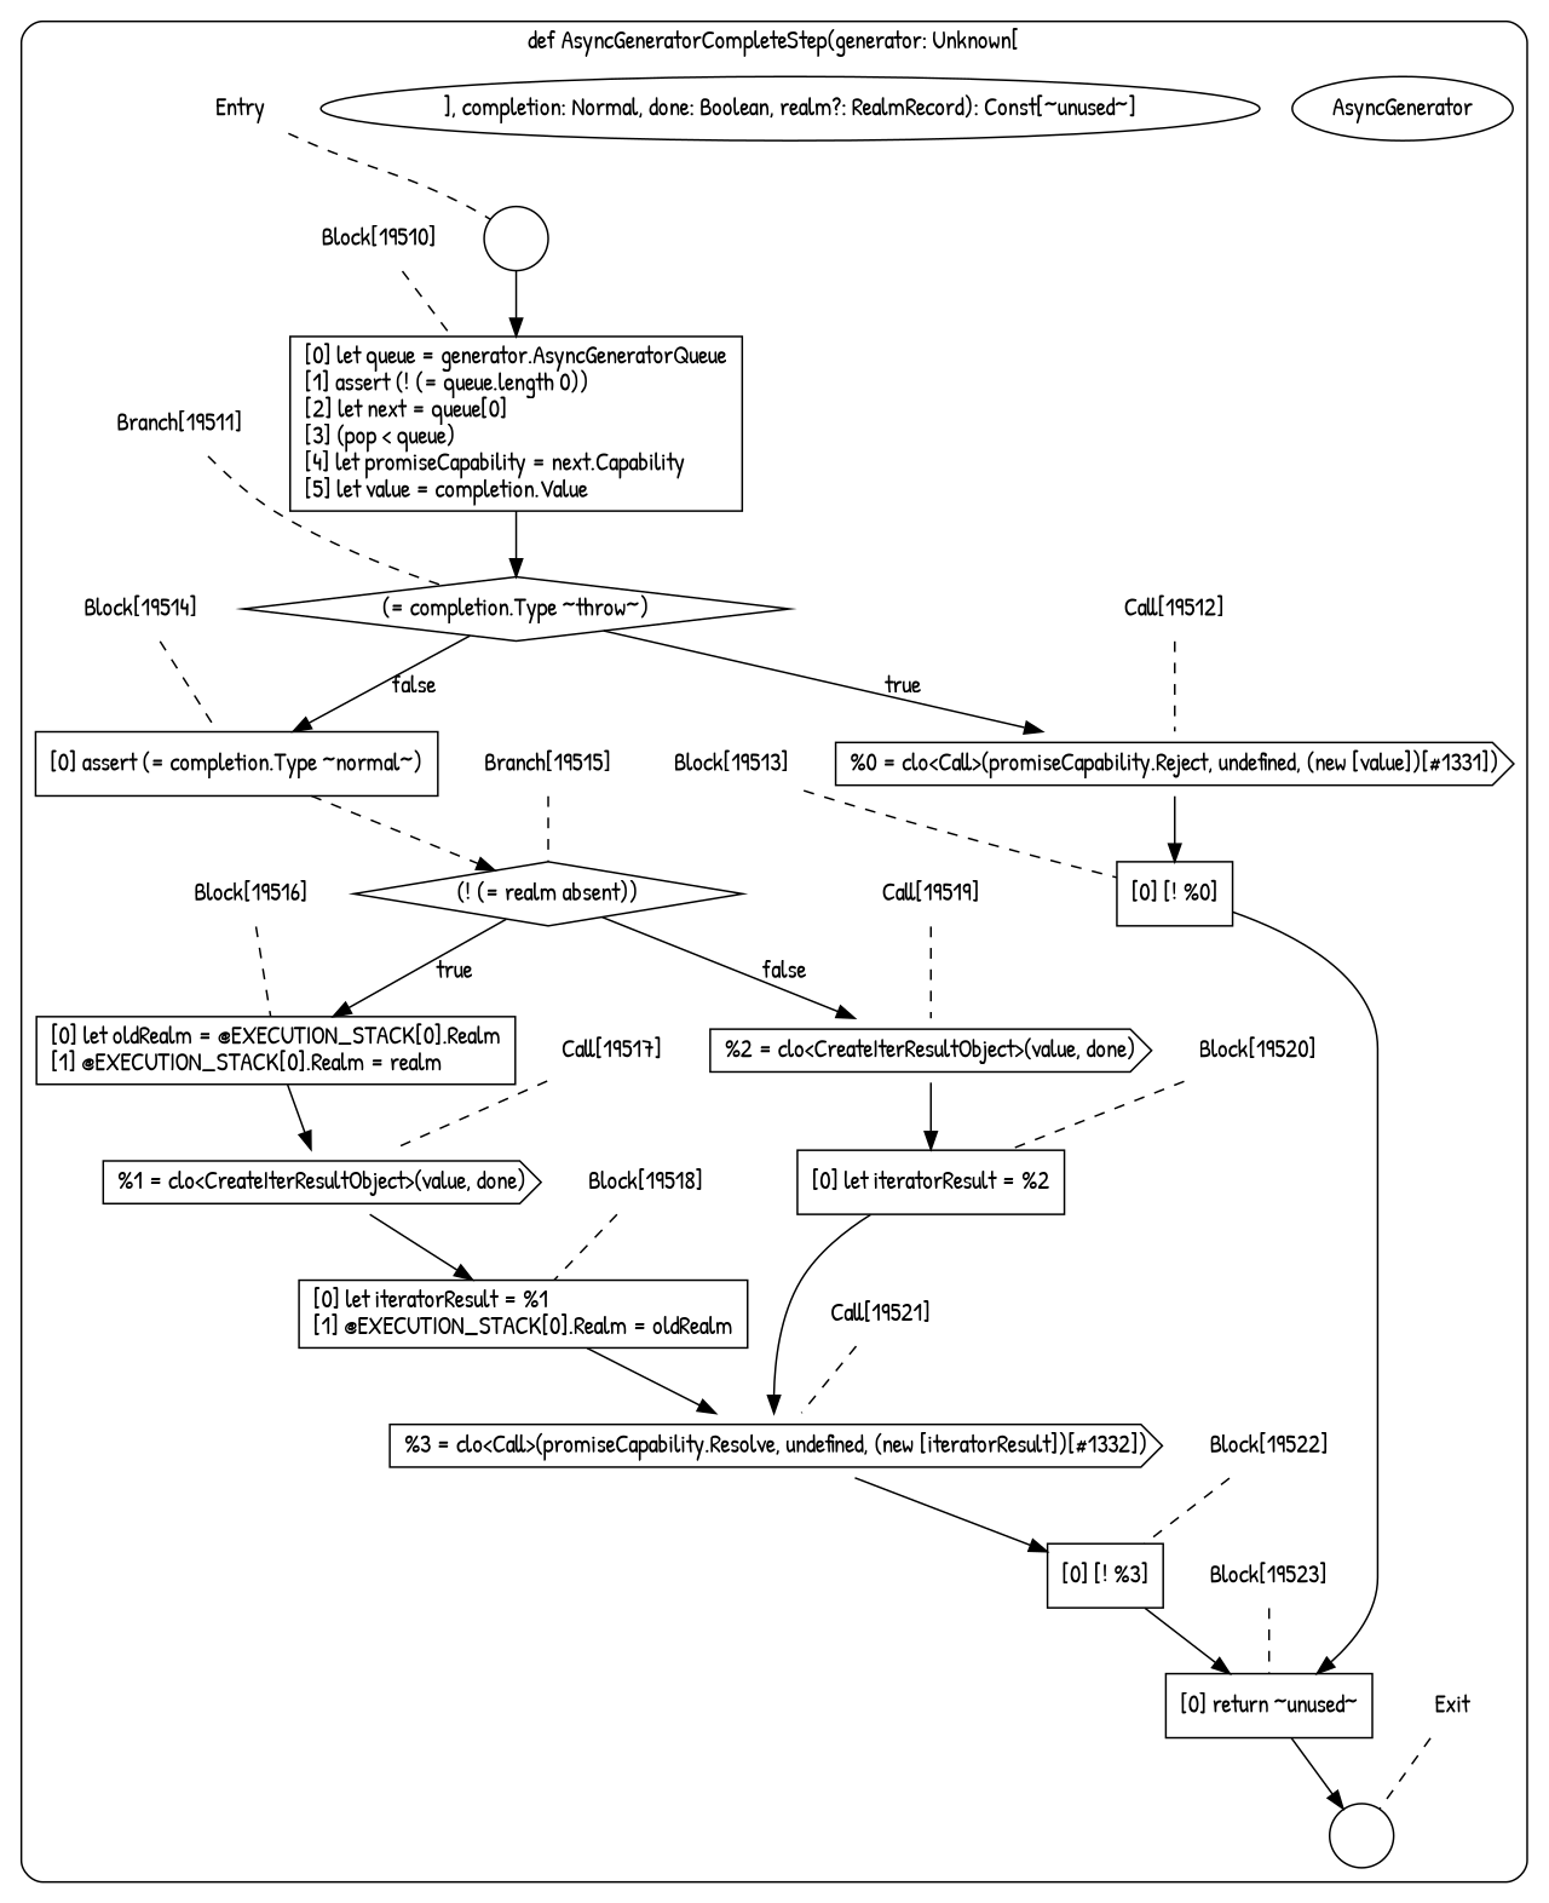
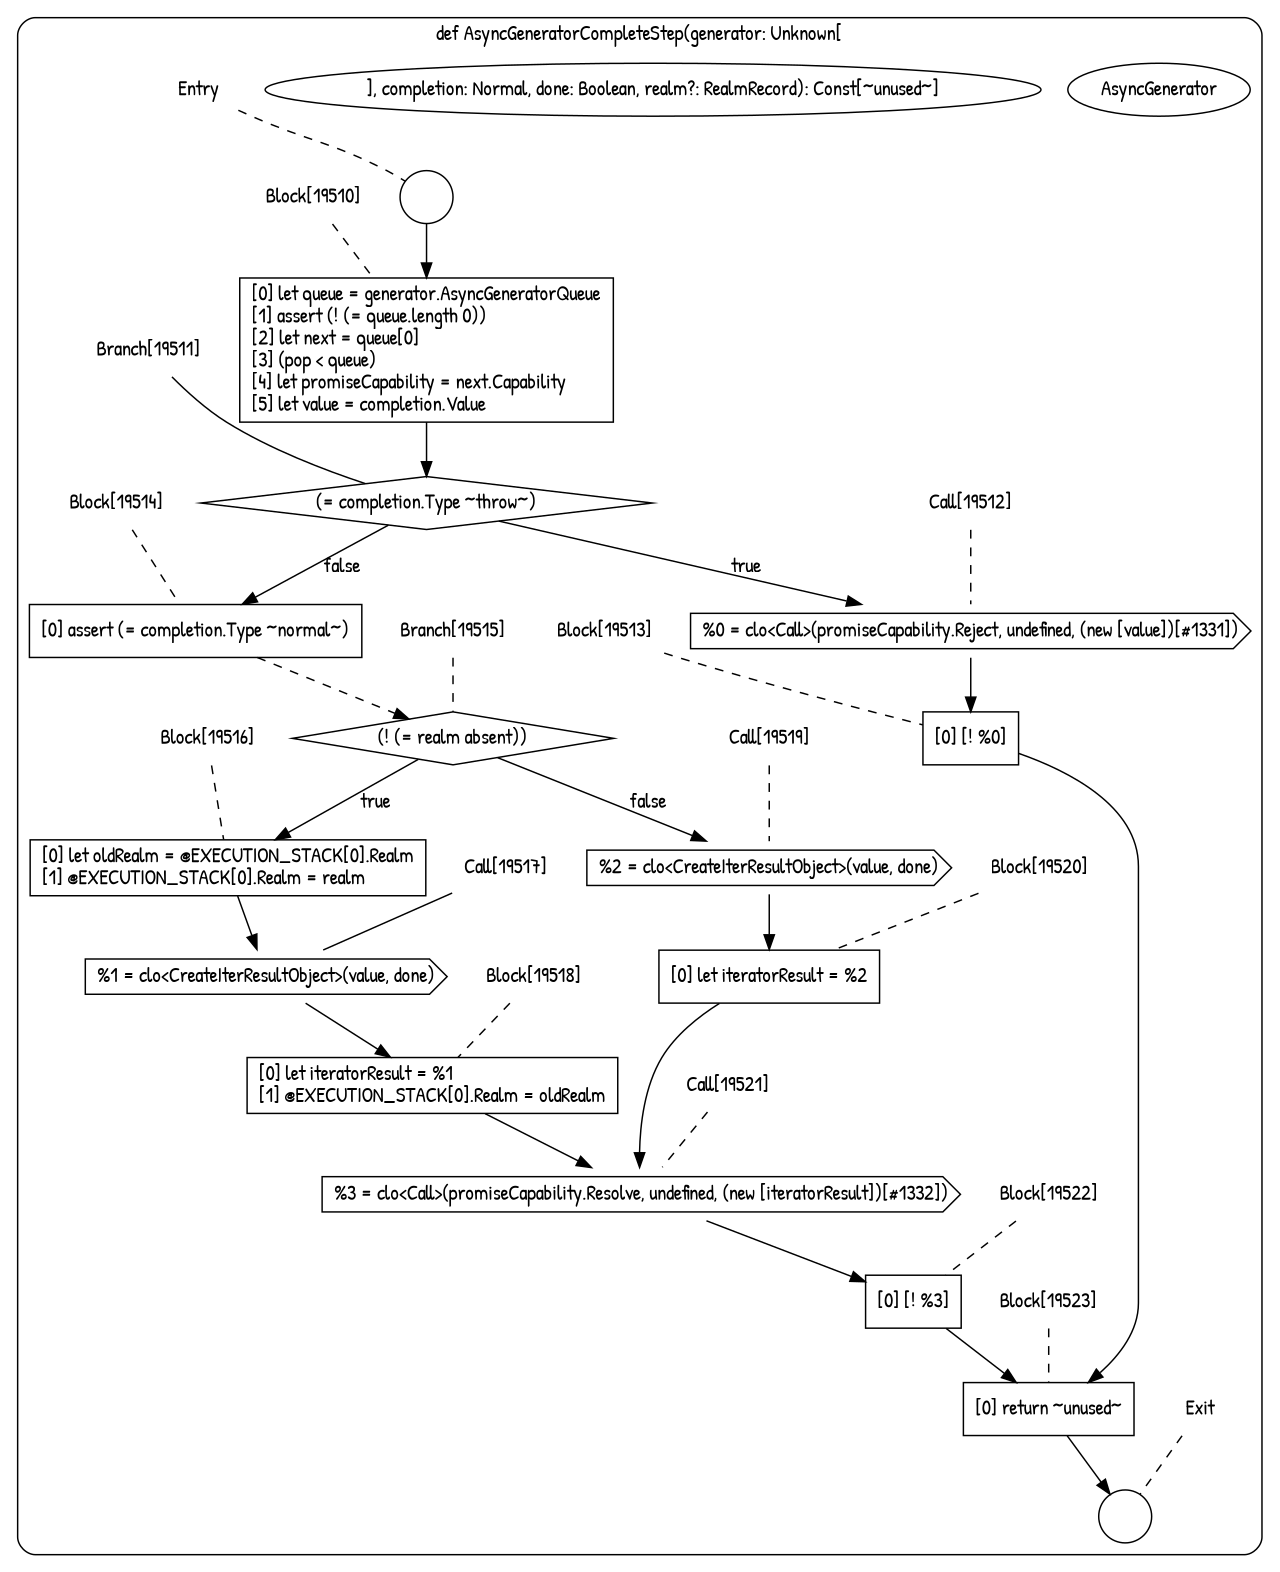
  digraph {
    fontname="Patrick Hand"
    node [fontname="Patrick Hand" shape=none]
    edge [color=black fontname="Patrick Hand" style=dashed]
    AsyncGenerator [shape=""]
    "], completion: Normal, done: Boolean, realm?: RealmRecord): Const[~unused~]" [shape=""]
    n3 [label=<<font color="black">Entry</font>>]
    n4 [color=black fillcolor=white label=" " shape=circle style=filled]
    n5 [color=black fillcolor=white label=<<font color="black">[0] let queue = generator.AsyncGeneratorQueue<BR ALIGN="LEFT"/>[1] assert (! (= queue.length 0))<BR ALIGN="LEFT"/>[2] let next = queue[0]<BR ALIGN="LEFT"/>[3] (pop &lt; queue)<BR ALIGN="LEFT"/>[4] let promiseCapability = next.Capability<BR ALIGN="LEFT"/>[5] let value = completion.Value<BR ALIGN="LEFT"/></font>> shape=box style=filled]
    n6 [color=black fillcolor=white label=<<font color="black">(= completion.Type ~throw~)</font>> shape=diamond style=filled]
    n7 [label=<<font color="black">Exit</font>>]
    n8 [color=black fillcolor=white label=" " shape=circle style=filled]
    n9 [label=<<font color="black">Block[19510]</font>>]
    n10 [color=black fillcolor=white label=<<font color="black">%0 = clo&lt;Call&gt;(promiseCapability.Reject, undefined, (new [value])[#1331])</font>> shape=cds style=filled]
    n11 [color=black fillcolor=white label=<<font color="black">[0] assert (= completion.Type ~normal~)<BR ALIGN="LEFT"/></font>> shape=box style=filled]
    n12 [label=<<font color="black">Branch[19511]</font>>]
    n13 [color=black fillcolor=white label=<<font color="black">[0] [! %0]<BR ALIGN="LEFT"/></font>> shape=box style=filled]
    n14 [color=black fillcolor=white label=<<font color="black">(! (= realm absent))</font>> shape=diamond style=filled]
    n15 [label=<<font color="black">Call[19512]</font>>]
    n16 [color=black fillcolor=white label=<<font color="black">[0] return ~unused~<BR ALIGN="LEFT"/></font>> shape=box style=filled]
    n17 [label=<<font color="black">Block[19514]</font>>]
    n18 [color=black fillcolor=white label=<<font color="black">[0] let oldRealm = @EXECUTION_STACK[0].Realm<BR ALIGN="LEFT"/>[1] @EXECUTION_STACK[0].Realm = realm<BR ALIGN="LEFT"/></font>> shape=box style=filled]
    n19 [color=black fillcolor=white label=<<font color="black">%2 = clo&lt;CreateIterResultObject&gt;(value, done)</font>> shape=cds style=filled]
    n20 [label=<<font color="black">Block[19513]</font>>]
    n21 [label=<<font color="black">Branch[19515]</font>>]
    n22 [color=black fillcolor=white label=<<font color="black">%1 = clo&lt;CreateIterResultObject&gt;(value, done)</font>> shape=cds style=filled]
    n23 [color=black fillcolor=white label=<<font color="black">[0] let iteratorResult = %2<BR ALIGN="LEFT"/></font>> shape=box style=filled]
    n24 [label=<<font color="black">Block[19523]</font>>]
    n25 [label=<<font color="black">Block[19516]</font>>]
    n26 [color=black fillcolor=white label=<<font color="black">[0] let iteratorResult = %1<BR ALIGN="LEFT"/>[1] @EXECUTION_STACK[0].Realm = oldRealm<BR ALIGN="LEFT"/></font>> shape=box style=filled]
    n27 [label=<<font color="black">Call[19519]</font>>]
    n28 [color=black fillcolor=white label=<<font color="black">%3 = clo&lt;Call&gt;(promiseCapability.Resolve, undefined, (new [iteratorResult])[#1332])</font>> shape=cds style=filled]
    n29 [label=<<font color="black">Call[19517]</font>>]
    n30 [label=<<font color="black">Block[19520]</font>>]
    n31 [color=black fillcolor=white label=<<font color="black">[0] [! %3]<BR ALIGN="LEFT"/></font>> shape=box style=filled]
    n32 [label=<<font color="black">Block[19518]</font>>]
    n33 [label=<<font color="black">Call[19521]</font>>]
    n34 [label=<<font color="black">Block[19522]</font>>]
    subgraph cluster_1 {
      label="def AsyncGeneratorCompleteStep(generator: Unknown["
      style=rounded
      AsyncGenerator
      "], completion: Normal, done: Boolean, realm?: RealmRecord): Const[~unused~]"
      n3
      n4
      n5
      n6
      n7
      n8
      n9
      n10
      n11
      n12
      n13
      n14
      n15
      n16
      n17
      n18
      n19
      n20
      n21
      n22
      n23
      n24
      n25
      n26
      n27
      n28
      n29
      n30
      n31
      n32
      n33
      n34
    }
    n3 -> n4 [arrowhead=none]
    n4 -> n5 [style=""]
    n5 -> n6 [style=""]
    n6 -> n10 [label=<<font color="black">true</font>> style=""]
    n6 -> n11 [label=<<font color="black">false</font>> style=""]
    n7 -> n8 [arrowhead=none]
    n9 -> n5 [arrowhead=none]
    n10 -> n13 [style=""]
    n11 -> n14
-   n12 -> n6 [arrowhead=none]
+   n12 -> n6 [arrowhead=none style=solid]
    n13 -> n16 [style=""]
    n14 -> n18 [label=<<font color="black">true</font>> style=""]
    n14 -> n19 [label=<<font color="black">false</font>> style=""]
    n15 -> n10 [arrowhead=none]
    n16 -> n8 [style=""]
    n17 -> n11 [arrowhead=none]
    n18 -> n22 [style=""]
    n19 -> n23 [style=""]
    n20 -> n13 [arrowhead=none]
    n21 -> n14 [arrowhead=none]
    n22 -> n26 [style=""]
    n23 -> n28 [style=""]
    n24 -> n16 [arrowhead=none]
    n25 -> n18 [arrowhead=none]
    n26 -> n28 [style=""]
    n27 -> n19 [arrowhead=none]
    n28 -> n31 [style=""]
-   n29 -> n22 [arrowhead=none]
+   n29 -> n22 [arrowhead=none style=solid]
    n30 -> n23 [arrowhead=none]
    n31 -> n16 [style=""]
    n32 -> n26 [arrowhead=none]
    n33 -> n28 [arrowhead=none]
    n34 -> n31 [arrowhead=none]
  }
